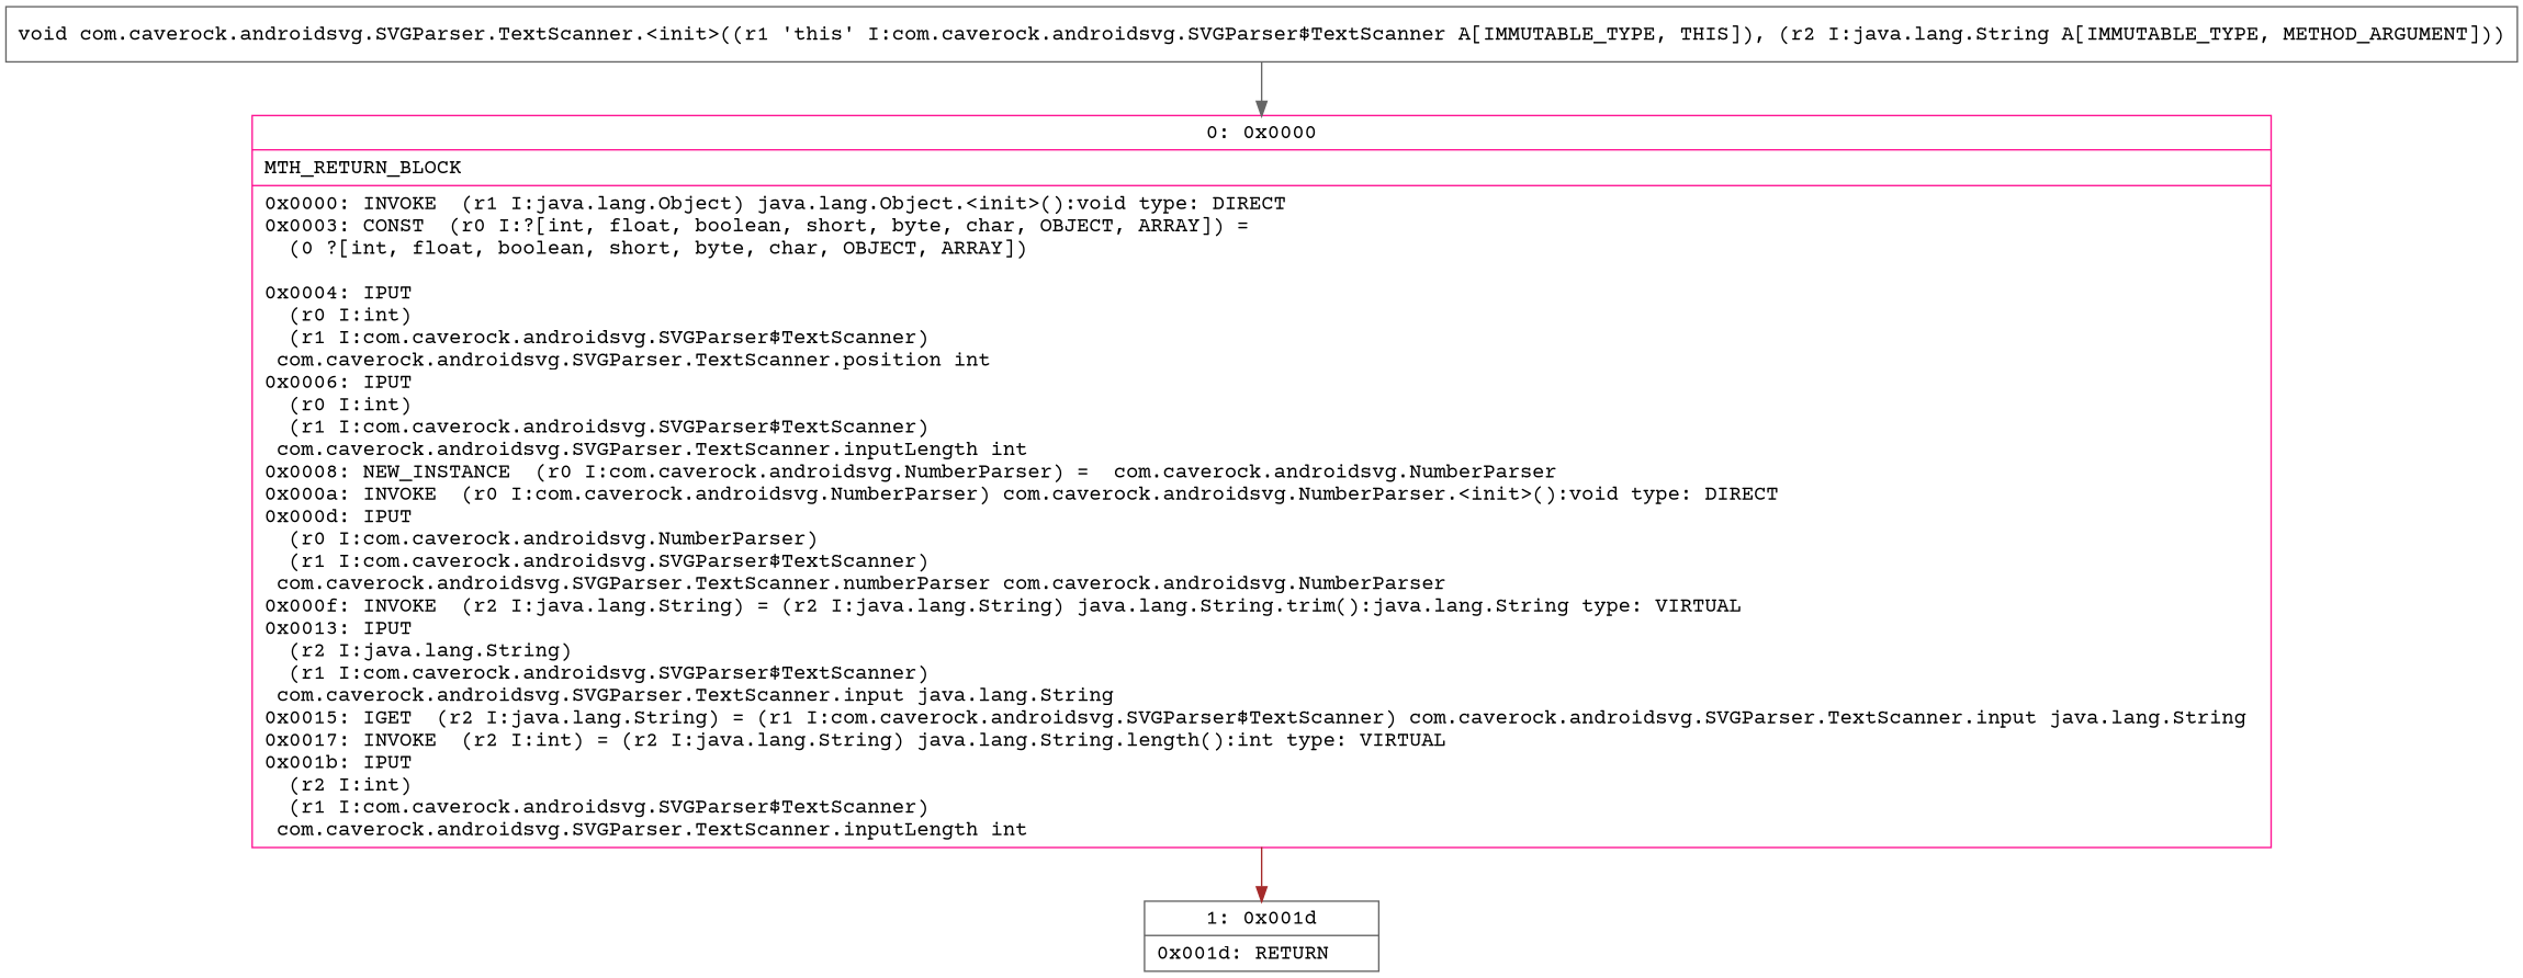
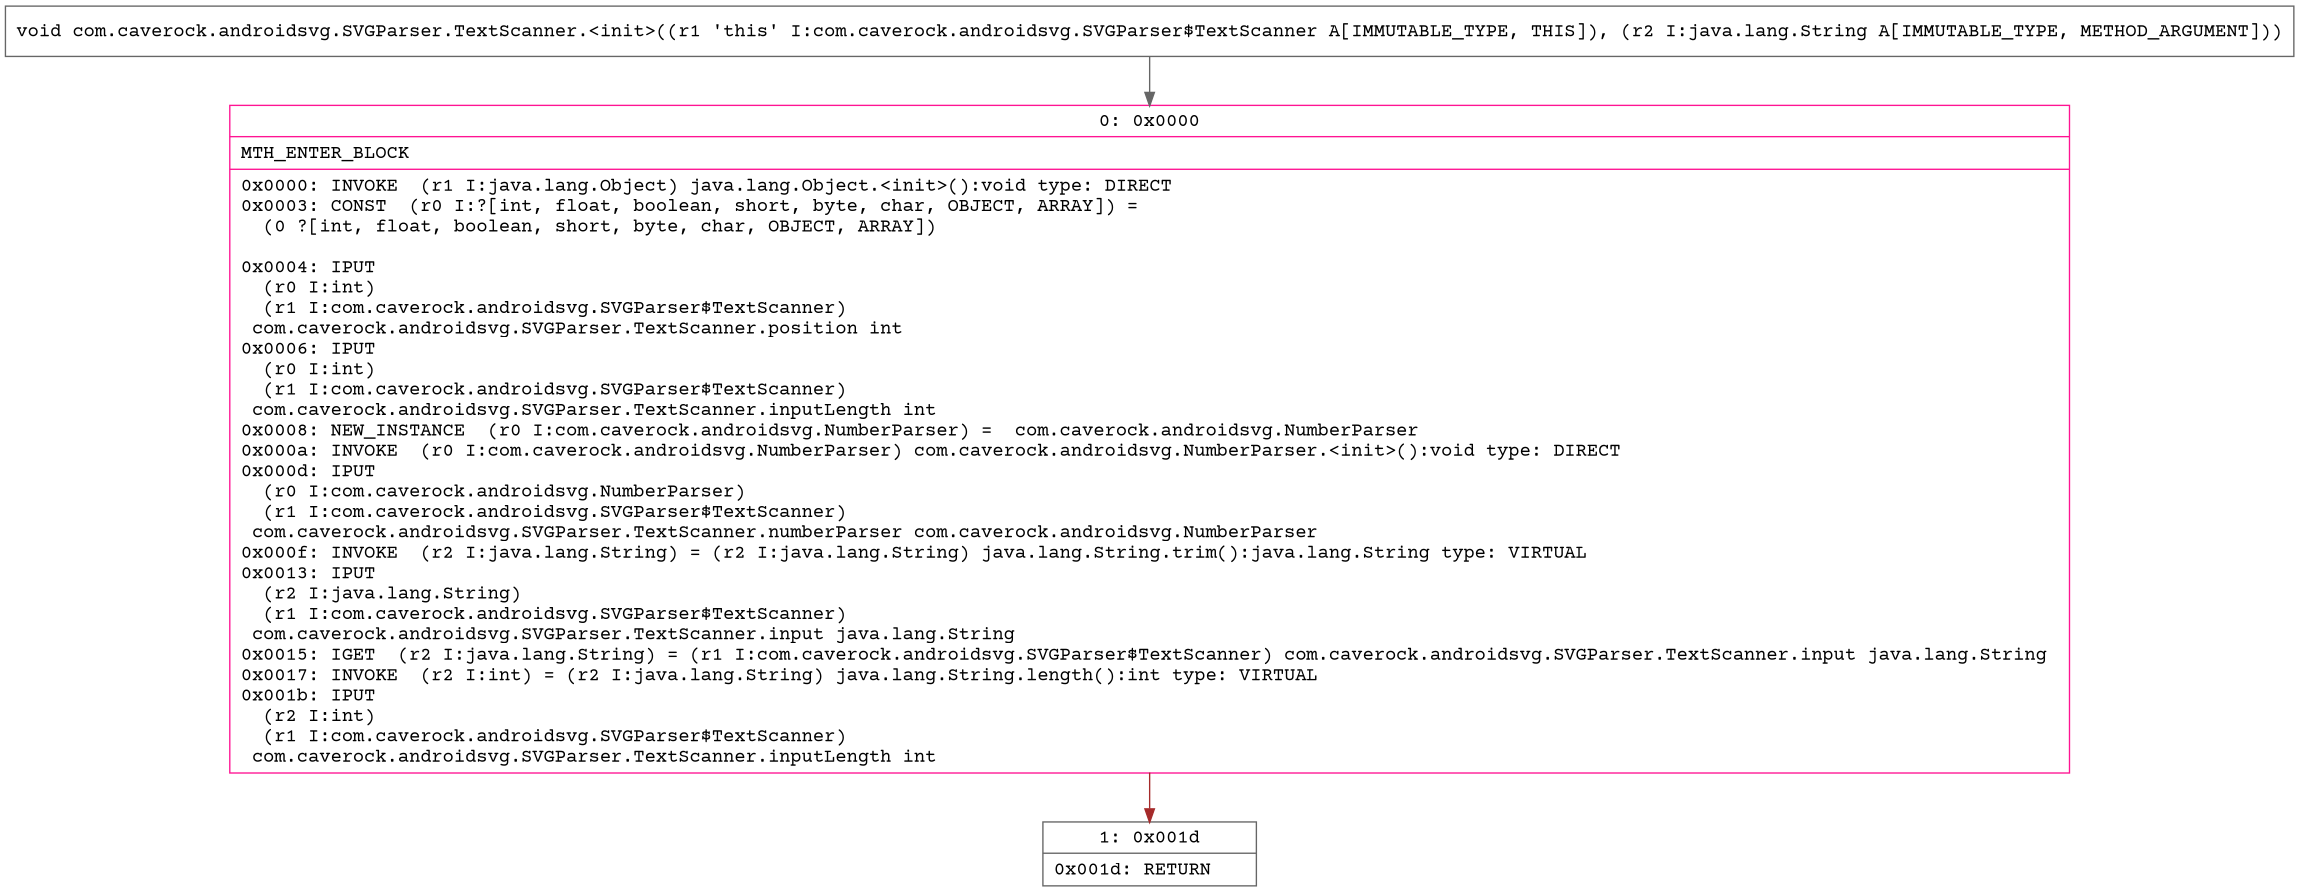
  digraph {
    fontname="Courier Prime"
    node [shape=record color=gray40 fontname="Courier Prime"]
    edge [fontname="Courier Prime"]
-   n1 [label="{0\:\ 0x0000|MTH_RETURN_BLOCK\l|0x0000: INVOKE  (r1 I:java.lang.Object) java.lang.Object.\<init\>():void type: DIRECT \l0x0003: CONST  (r0 I:?[int, float, boolean, short, byte, char, OBJECT, ARRAY]) = \l  (0 ?[int, float, boolean, short, byte, char, OBJECT, ARRAY])\l \l0x0004: IPUT  \l  (r0 I:int)\l  (r1 I:com.caverock.androidsvg.SVGParser$TextScanner)\l com.caverock.androidsvg.SVGParser.TextScanner.position int \l0x0006: IPUT  \l  (r0 I:int)\l  (r1 I:com.caverock.androidsvg.SVGParser$TextScanner)\l com.caverock.androidsvg.SVGParser.TextScanner.inputLength int \l0x0008: NEW_INSTANCE  (r0 I:com.caverock.androidsvg.NumberParser) =  com.caverock.androidsvg.NumberParser \l0x000a: INVOKE  (r0 I:com.caverock.androidsvg.NumberParser) com.caverock.androidsvg.NumberParser.\<init\>():void type: DIRECT \l0x000d: IPUT  \l  (r0 I:com.caverock.androidsvg.NumberParser)\l  (r1 I:com.caverock.androidsvg.SVGParser$TextScanner)\l com.caverock.androidsvg.SVGParser.TextScanner.numberParser com.caverock.androidsvg.NumberParser \l0x000f: INVOKE  (r2 I:java.lang.String) = (r2 I:java.lang.String) java.lang.String.trim():java.lang.String type: VIRTUAL \l0x0013: IPUT  \l  (r2 I:java.lang.String)\l  (r1 I:com.caverock.androidsvg.SVGParser$TextScanner)\l com.caverock.androidsvg.SVGParser.TextScanner.input java.lang.String \l0x0015: IGET  (r2 I:java.lang.String) = (r1 I:com.caverock.androidsvg.SVGParser$TextScanner) com.caverock.androidsvg.SVGParser.TextScanner.input java.lang.String \l0x0017: INVOKE  (r2 I:int) = (r2 I:java.lang.String) java.lang.String.length():int type: VIRTUAL \l0x001b: IPUT  \l  (r2 I:int)\l  (r1 I:com.caverock.androidsvg.SVGParser$TextScanner)\l com.caverock.androidsvg.SVGParser.TextScanner.inputLength int \l}" color=deeppink]
+   n1 [label="{0\:\ 0x0000|MTH_ENTER_BLOCK\l|0x0000: INVOKE  (r1 I:java.lang.Object) java.lang.Object.\<init\>():void type: DIRECT \l0x0003: CONST  (r0 I:?[int, float, boolean, short, byte, char, OBJECT, ARRAY]) = \l  (0 ?[int, float, boolean, short, byte, char, OBJECT, ARRAY])\l \l0x0004: IPUT  \l  (r0 I:int)\l  (r1 I:com.caverock.androidsvg.SVGParser$TextScanner)\l com.caverock.androidsvg.SVGParser.TextScanner.position int \l0x0006: IPUT  \l  (r0 I:int)\l  (r1 I:com.caverock.androidsvg.SVGParser$TextScanner)\l com.caverock.androidsvg.SVGParser.TextScanner.inputLength int \l0x0008: NEW_INSTANCE  (r0 I:com.caverock.androidsvg.NumberParser) =  com.caverock.androidsvg.NumberParser \l0x000a: INVOKE  (r0 I:com.caverock.androidsvg.NumberParser) com.caverock.androidsvg.NumberParser.\<init\>():void type: DIRECT \l0x000d: IPUT  \l  (r0 I:com.caverock.androidsvg.NumberParser)\l  (r1 I:com.caverock.androidsvg.SVGParser$TextScanner)\l com.caverock.androidsvg.SVGParser.TextScanner.numberParser com.caverock.androidsvg.NumberParser \l0x000f: INVOKE  (r2 I:java.lang.String) = (r2 I:java.lang.String) java.lang.String.trim():java.lang.String type: VIRTUAL \l0x0013: IPUT  \l  (r2 I:java.lang.String)\l  (r1 I:com.caverock.androidsvg.SVGParser$TextScanner)\l com.caverock.androidsvg.SVGParser.TextScanner.input java.lang.String \l0x0015: IGET  (r2 I:java.lang.String) = (r1 I:com.caverock.androidsvg.SVGParser$TextScanner) com.caverock.androidsvg.SVGParser.TextScanner.input java.lang.String \l0x0017: INVOKE  (r2 I:int) = (r2 I:java.lang.String) java.lang.String.length():int type: VIRTUAL \l0x001b: IPUT  \l  (r2 I:int)\l  (r1 I:com.caverock.androidsvg.SVGParser$TextScanner)\l com.caverock.androidsvg.SVGParser.TextScanner.inputLength int \l}" color=deeppink]
    n2 [label="{1\:\ 0x001d|0x001d: RETURN   \l}"]
    n3 [label="{void com.caverock.androidsvg.SVGParser.TextScanner.\<init\>((r1 'this' I:com.caverock.androidsvg.SVGParser$TextScanner A[IMMUTABLE_TYPE, THIS]), (r2 I:java.lang.String A[IMMUTABLE_TYPE, METHOD_ARGUMENT])) }"]
    n1 -> n2 [color=brown]
    n3 -> n1 [color=gray40]
  }
